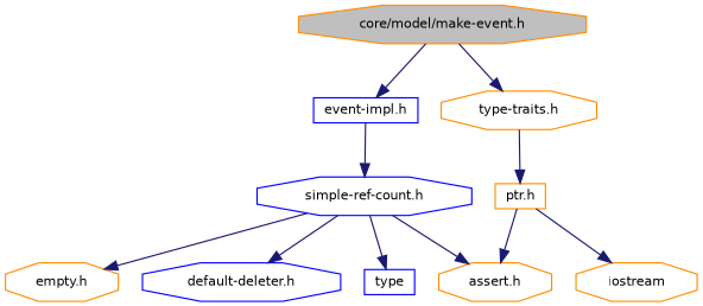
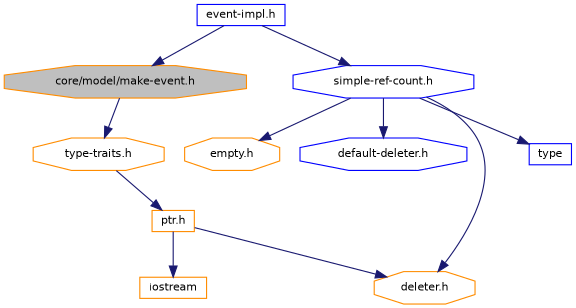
  digraph {
    node [color=darkorange fillcolor=white fontname=Helvetica fontsize=10 shape=octagon style=filled]
    edge [color=midnightblue fontname=Helvetica fontsize=10 labelfontname=Helvetica labelfontsize=10 style=solid]
    n1 [fillcolor=grey75 fontcolor=black height=0.2 label="core/model/make-event.h" width=0.4]
    n2 [color=blue height=0.2 label="event-impl.h" shape=box width=0.4]
    n3 [height=0.2 label="type-traits.h" width=0.4]
    n4 [color=blue height=0.2 label="simple-ref-count.h" width=0.4]
    n5 [height=0.2 label="ptr.h" shape=box width=0.4]
    n6 [height=0.2 label="empty.h" width=0.4]
    n7 [color=blue height=0.2 label="default-deleter.h" width=0.4]
-   n8 [height=0.2 label="assert.h" width=0.4]
+   n8 [height=0.2 label="deleter.h" width=0.4]
    n9 [color=blue height=0.2 label=type shape=box width=0.4]
-   n10 [height=0.2 label=iostream width=0.4]
-   n1 -> n2
+   n10 [height=0.2 label=iostream shape=box width=0.4]
+   n2 -> n1
    n1 -> n3
    n2 -> n4
    n3 -> n5
    n4 -> n6
    n4 -> n7
    n4 -> n8
    n4 -> n9
    n5 -> n8
    n5 -> n10
  }
